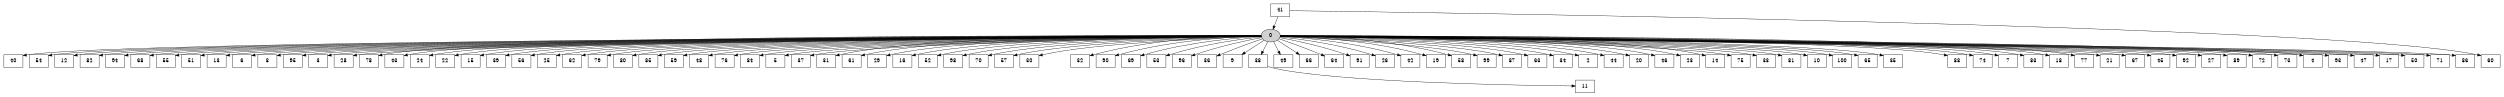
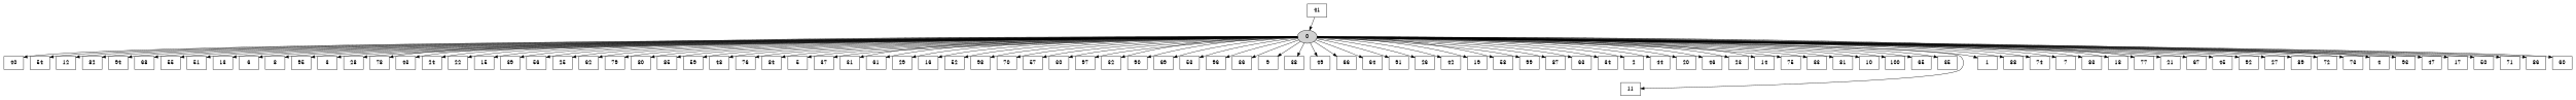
  digraph {
    node [fillcolor=white style=filled shape=box]
    0 [fillcolor=grey82 shape=""]
    n2 [label="40\n"]
    n3 [label="54\n"]
    n4 [label="12\n"]
    n5 [label="82\n"]
    n6 [label="94\n"]
    n7 [label="68\n"]
    n8 [label="55\n"]
    n9 [label="51\n"]
    n10 [label="13\n"]
    n11 [label="6\n"]
    n12 [label="8\n"]
    n13 [label="95\n"]
    n14 [label="3\n"]
    n15 [label="28\n"]
    n16 [label="78\n"]
    n17 [label="43\n"]
    n18 [label="24\n"]
    n19 [label="22\n"]
    n20 [label="15\n"]
    n21 [label="39\n"]
    n22 [label="56\n"]
    n23 [label="25\n"]
    n24 [label="62\n"]
    n25 [label="79\n"]
    n26 [label="80\n"]
    n27 [label="85\n"]
    n28 [label="59\n"]
    n29 [label="48\n"]
    n30 [label="76\n"]
    n31 [label="84\n"]
    n32 [label="5\n"]
    n33 [label="37\n"]
    n34 [label="31\n"]
    n35 [label="61\n"]
    n36 [label="29\n"]
    n37 [label="16\n"]
    n38 [label="52\n"]
    n39 [label="98\n"]
    n40 [label="70\n"]
    n41 [label="57\n"]
    n42 [label="30\n"]
+   n43 [label="97\n"]
    n44 [label="32\n"]
    n45 [label="90\n"]
    n46 [label="69\n"]
    n47 [label="53\n"]
    n48 [label="96\n"]
    n49 [label="36\n"]
    n50 [label="9\n"]
    n51 [label="38\n"]
    n52 [label="49\n"]
    n53 [label="66\n"]
    n54 [label="64\n"]
    n55 [label="91\n"]
    n56 [label="26\n"]
    n57 [label="42\n"]
    n58 [label="19\n"]
    n59 [label="58\n"]
    n60 [label="99\n"]
    n61 [label="87\n"]
    n62 [label="63\n"]
    n63 [label="34\n"]
    n64 [label="2\n"]
    n65 [label="44\n"]
    n66 [label="20\n"]
    n67 [label="46\n"]
    n68 [label="23\n"]
    n69 [label="14\n"]
    n70 [label="75\n"]
    n71 [label="33\n"]
    n72 [label="81\n"]
    n73 [label="10\n"]
    n74 [label="100\n"]
    n75 [label="65\n"]
    n76 [label="35\n"]
    n77 [label="60\n"]
    n78 [label="11\n"]
+   n79 [label="1\n"]
    n80 [label="88\n"]
    n81 [label="74\n"]
    n82 [label="7\n"]
    n83 [label="83\n"]
    n84 [label="18\n"]
    n85 [label="77\n"]
    n86 [label="21\n"]
    n87 [label="67\n"]
    n88 [label="45\n"]
    n89 [label="92\n"]
    n90 [label="27\n"]
    n91 [label="89\n"]
    n92 [label="72\n"]
    n93 [label="73\n"]
    n94 [label="4\n"]
    n95 [label="93\n"]
    n96 [label="47\n"]
    n97 [label="17\n"]
    n98 [label="50\n"]
    n99 [label="71\n"]
    n100 [label="86\n"]
    n101 [label="41\n"]
    0 -> n2
    0 -> n3
    0 -> n4
    0 -> n5
    0 -> n6
    0 -> n7
    0 -> n8
    0 -> n9
    0 -> n10
    0 -> n11
    0 -> n12
    0 -> n13
    0 -> n14
    0 -> n15
    0 -> n16
    0 -> n17
    0 -> n18
    0 -> n19
    0 -> n20
    0 -> n21
    0 -> n22
    0 -> n23
    0 -> n24
    0 -> n25
    0 -> n26
    0 -> n27
    0 -> n28
    0 -> n29
    0 -> n30
    0 -> n31
    0 -> n32
    0 -> n33
    0 -> n34
    0 -> n35
    0 -> n36
    0 -> n37
    0 -> n38
    0 -> n39
    0 -> n40
    0 -> n41
    0 -> n42
+   0 -> n43
    0 -> n44
    0 -> n45
    0 -> n46
    0 -> n47
    0 -> n48
    0 -> n49
    0 -> n50
    0 -> n51
    0 -> n52
    0 -> n53
    0 -> n54
    0 -> n55
    0 -> n56
    0 -> n57
    0 -> n58
    0 -> n59
    0 -> n60
    0 -> n61
    0 -> n62
    0 -> n63
    0 -> n64
    0 -> n65
    0 -> n66
    0 -> n67
    0 -> n68
    0 -> n69
    0 -> n70
    0 -> n71
    0 -> n72
    0 -> n73
    0 -> n74
    0 -> n75
    0 -> n76
-   n101 -> n77
-   n51 -> n78
+   0 -> n77
+   0 -> n78
+   0 -> n79
    0 -> n80
    0 -> n81
    0 -> n82
    0 -> n83
    0 -> n84
    0 -> n85
    0 -> n86
    0 -> n87
    0 -> n88
    0 -> n89
    0 -> n90
    0 -> n91
    0 -> n92
    0 -> n93
    0 -> n94
    0 -> n95
    0 -> n96
    0 -> n97
    0 -> n98
    0 -> n99
    0 -> n100
    n101 -> 0
  }
